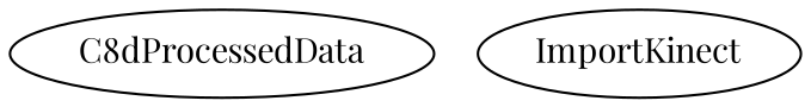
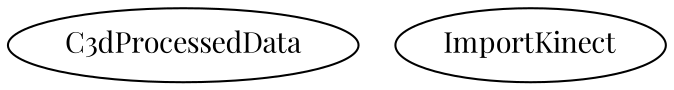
  digraph {
    fontname="Playfair Display"
    node [fontname="Playfair Display"]
-   C3dProcessedData [label=C8dProcessedData]
+   C3dProcessedData
    ImportKinect
  }
